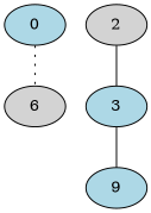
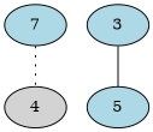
  graph {
    node [fillcolor=lightblue style=filled type=corner]
    edge [frequency=2 style=solid type0=line]
-   0 [x=57 y=471]
-   4 [fillcolor=lightgrey x=475 y=463 label=6]
-   2 [fillcolor=lightgrey type=intersection x=456 y=394]
+   0 [x=57 y=471 label=7]
+   4 [fillcolor=lightgrey x=475 y=463]
    3 [x=74 y=367]
-   5 [type=endpoint x=491 y=460 label=9]
+   5 [type=endpoint x=491 y=460]
    0 -- 4 [angle0=522.13 angle1=-.02 style=dotted type0=arc type1=line]
-   2 -- 3 [angle0=.07 angle1=414.54 type1=arc]
    3 -- 5 [angle0=1.08 frequency=1]
  }
